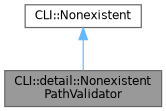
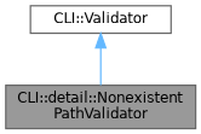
  digraph {
    node [color=gray40 fontname=Helvetica fontsize=10 shape=box style=filled]
    n1 [fillcolor=grey60 fontcolor=black height=0.2 label="CLI::detail::Nonexistent\lPathValidator" width=0.4]
-   n2 [fillcolor=white height=0.2 label="CLI::Nonexistent" width=0.4]
+   n2 [fillcolor=white height=0.2 label="CLI::Validator" width=0.4]
    n2 -> n1 [color=steelblue1 dir=back fontname=Helvetica fontsize=10 labelfontname=Helvetica labelfontsize=10 style=solid]
  }
